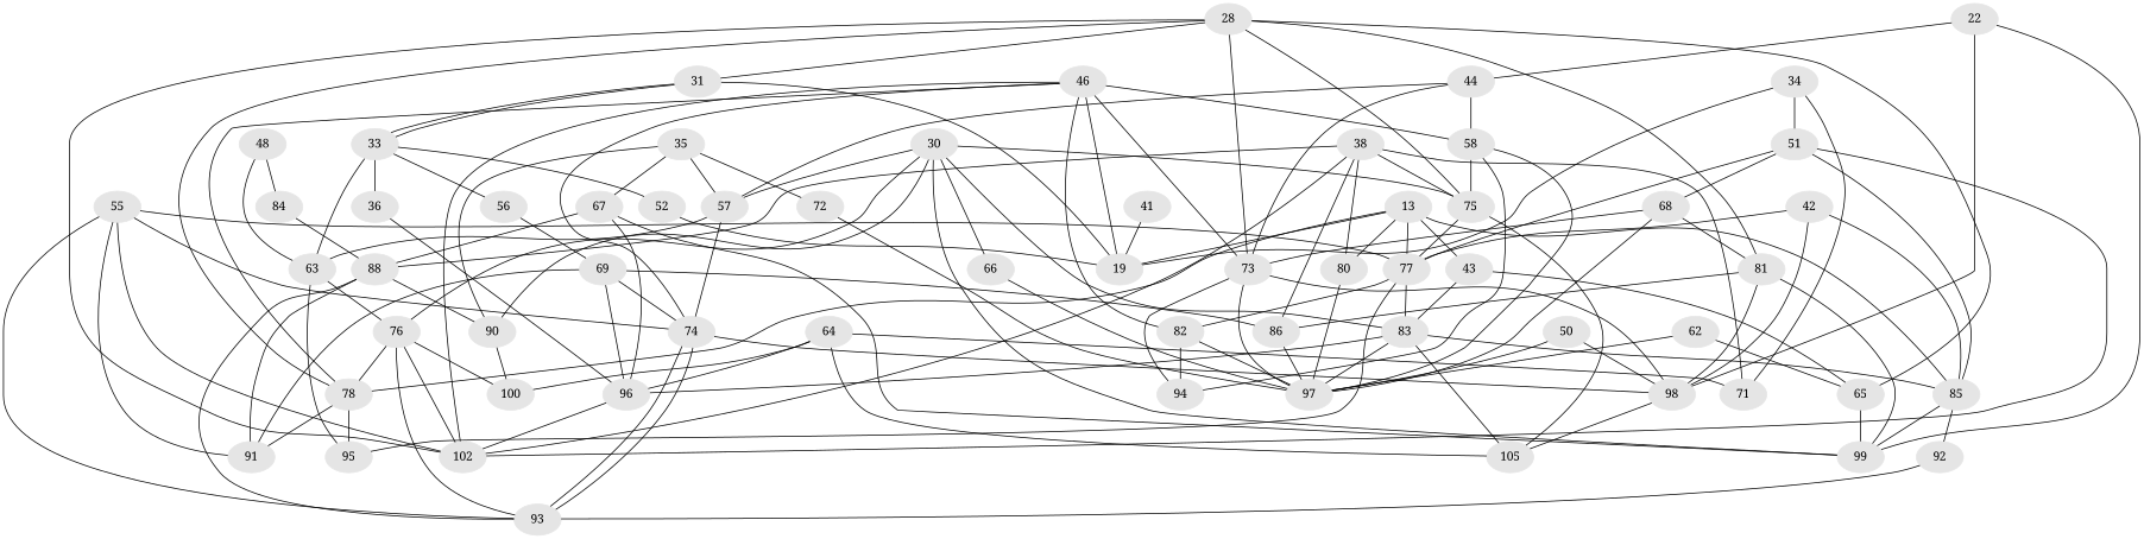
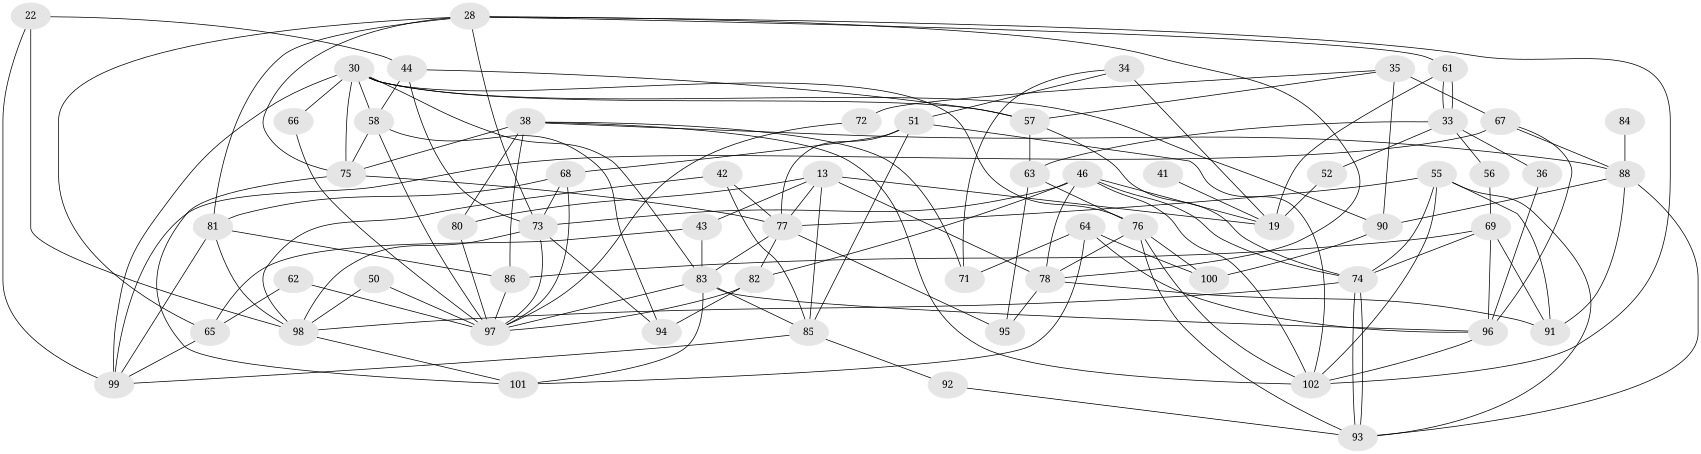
  graph {
    fontname="Noto Serif"
    node [color=gray90 fontname="Noto Serif" style=filled]
    edge [fontname="Noto Serif"]
    13
    43
    77 [super="+45"]
    78
    80
    85 [super="+29"]
    n7 [label=19 super="+87+79"]
    65 [super="+23"]
    83 [super="+72"]
    82 [super="+18"]
    95
    91
    97 [super="+21+54+59"]
    99
    92
    22 [super="+9"]
    44
    98 [super="+26"]
    73 [super="+60+3"]
    57 [super="+11"]
    58 [super="+12"]
-   101 [label=105]
+   101
    28 [super="+19"]
-   31
+   31 [label=61]
    75 [super="+39+61"]
    81 [super="+47"]
    102 [super="+20"]
    33 [super="+32"]
    94
    86
    30 [super="+8"]
    66 [super="+37"]
    76
    90
    63
    74 [super="+17"]
    100
    93
    96
    36
    52
    56
    69
    64
    71
    34
    51
    68 [super="+10"]
    35 [super="+25"]
    67 [super="+49"]
    n51 [label=72]
    88
    38 [super="+14"]
    41
    42
    46 [super="+40"]
-   48
    84
    50
    55
    62
    13 -- 43
    13 -- 77
    13 -- 78
    13 -- 80
    13 -- 85
    13 -- n7 [weight=2]
    43 -- 65
    43 -- 83
    77 -- 83 [weight=2]
    77 -- 82
    77 -- 95
    78 -- 95
    78 -- 91
    80 -- 97
    85 -- 99
    85 -- 92
    65 -- 99
    83 -- 85
    83 -- 97
    83 -- 101
    83 -- 96
    82 -- 97
    82 -- 94
    92 -- 93
    22 -- 99
    22 -- 44
    22 -- 98
    44 -- 73
    44 -- 57
    44 -- 58 [weight=2]
    98 -- 101
    73 -- 97 [weight=3]
    73 -- 98
    73 -- 94
    57 -- 63
    57 -- 74
    58 -- 97
    58 -- 75
    58 -- 94
    28 -- 78
    28 -- 65
    28 -- 73 [weight=2]
    28 -- 31
    28 -- 75
    28 -- 81
    28 -- 102
    31 -- n7
    31 -- 33
    31 -- 33
    75 -- 77
    75 -- 101
    81 -- 99
    81 -- 98
    81 -- 86
    33 -- 63
    33 -- 36 [weight=2]
    33 -- 52
    33 -- 56
    86 -- 97
    30 -- 83
    30 -- 99 [weight=2]
    30 -- 57
    30 -- 75
    30 -- 66
    30 -- 76
    30 -- 90
    66 -- 97
    76 -- 78
    76 -- 102
    76 -- 100
    76 -- 93
    90 -- 100
    63 -- 95
    63 -- 76
    74 -- 98
    74 -- 93
    74 -- 93
    96 -- 102
    36 -- 96
    52 -- n7
    56 -- 69
    69 -- 91
    69 -- 86
    69 -- 74
    69 -- 96
    64 -- 101
    64 -- 100
    64 -- 96
    64 -- 71
    34 -- n7 [weight=2]
    34 -- 71
    34 -- 51
    51 -- 77
    51 -- 85
    51 -- 102
    51 -- 68
    68 -- 97
    68 -- 73 [weight=2]
    68 -- 81
    35 -- 57
    35 -- 90
    35 -- 67 [weight=2]
    35 -- n51 [weight=2]
    67 -- 99
    67 -- 96
    67 -- 88
    n51 -- 97
    88 -- 91
    88 -- 90
    88 -- 93
    38 -- 80
    38 -- 75 [weight=2]
    38 -- 102
    38 -- 86
    38 -- 71
    38 -- 88
    41 -- n7 [weight=2]
    42 -- 77
    42 -- 85
    42 -- 98 [weight=2]
    46 -- 78
    46 -- n7
    46 -- 82
    46 -- 73 [weight=2]
-   46 -- 58
+   30 -- 58
    46 -- 102
    46 -- 74
-   48 -- 63
-   48 -- 84
    84 -- 88
    50 -- 97 [weight=2]
    50 -- 98
    55 -- 77
    55 -- 91
    55 -- 102
    55 -- 74
    55 -- 93
    62 -- 65
    62 -- 97 [weight=3]
  }
